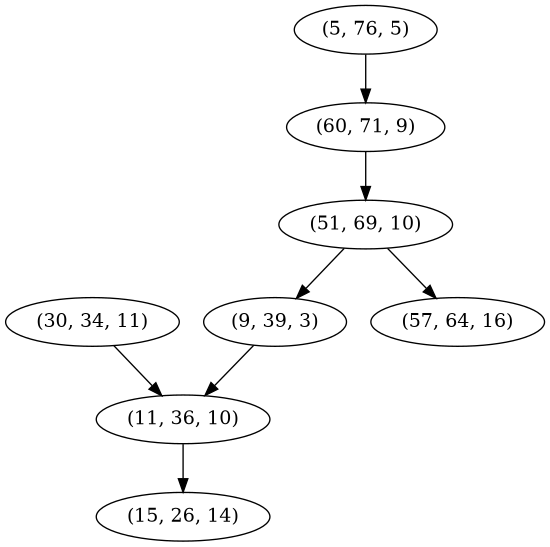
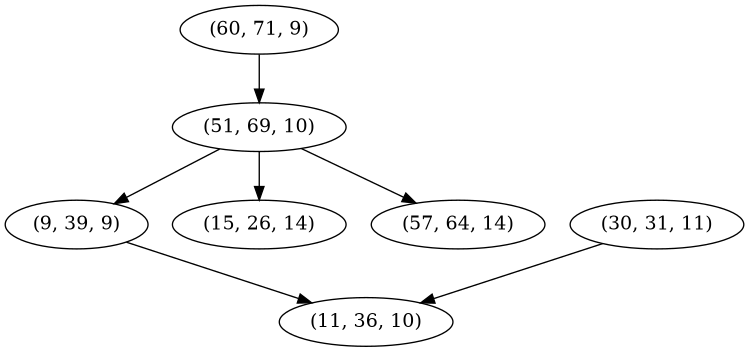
  digraph {
    n1 [label="(60, 71, 9)"]
-   "(5, 76, 5)"
-   "(9, 39, 9)" [label="(9, 39, 3)"]
+   "(9, 39, 9)"
    "(11, 36, 10)"
    "(51, 69, 10)"
    "(15, 26, 14)"
-   "(30, 34, 11)"
-   "(57, 64, 14)" [label="(57, 64, 16)"]
+   "(30, 34, 11)" [label="(30, 31, 11)"]
+   "(57, 64, 14)"
    n1 -> "(51, 69, 10)"
-   "(5, 76, 5)" -> n1
    "(9, 39, 9)" -> "(11, 36, 10)"
-   "(11, 36, 10)" -> "(15, 26, 14)"
+   "(51, 69, 10)" -> "(15, 26, 14)"
    "(51, 69, 10)" -> "(9, 39, 9)"
    "(51, 69, 10)" -> "(57, 64, 14)"
    "(30, 34, 11)" -> "(11, 36, 10)"
  }
